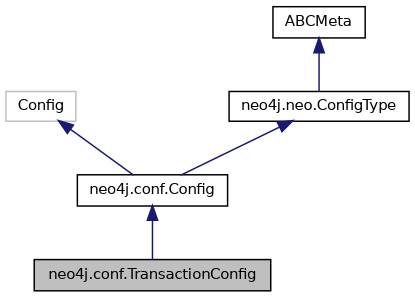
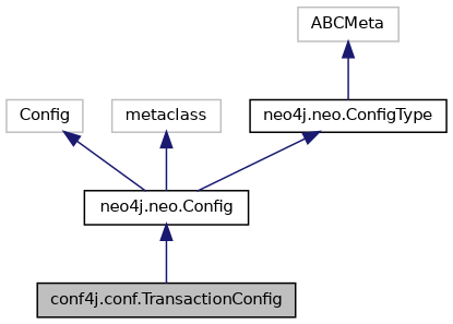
  digraph {
    node [color=black fillcolor=white fontname=Helvetica fontsize=10 shape=record style=filled]
    edge [color=midnightblue dir=back fontname=Helvetica fontsize=10 labelfontname=Helvetica labelfontsize=10 style=solid]
-   n1 [fillcolor=grey75 fontcolor=black height=0.2 label="neo4j.conf.TransactionConfig" width=0.4]
-   n2 [height=0.2 label="neo4j.conf.Config" width=0.4]
+   n1 [fillcolor=grey75 fontcolor=black height=0.2 label="conf4j.conf.TransactionConfig" width=0.4]
+   n2 [height=0.2 label="neo4j.neo.Config" width=0.4]
    n3 [color=grey75 height=0.2 label=Config width=0.4]
+   n4 [color=grey75 height=0.2 label=metaclass width=0.4]
    n5 [height=0.2 label="neo4j.neo.ConfigType" width=0.4]
-   n6 [height=0.2 label=ABCMeta width=0.4]
+   n6 [color=grey75 height=0.2 label=ABCMeta width=0.4]
    n2 -> n1
    n3 -> n2
+   n4 -> n2
    n5 -> n2
    n6 -> n5
  }
